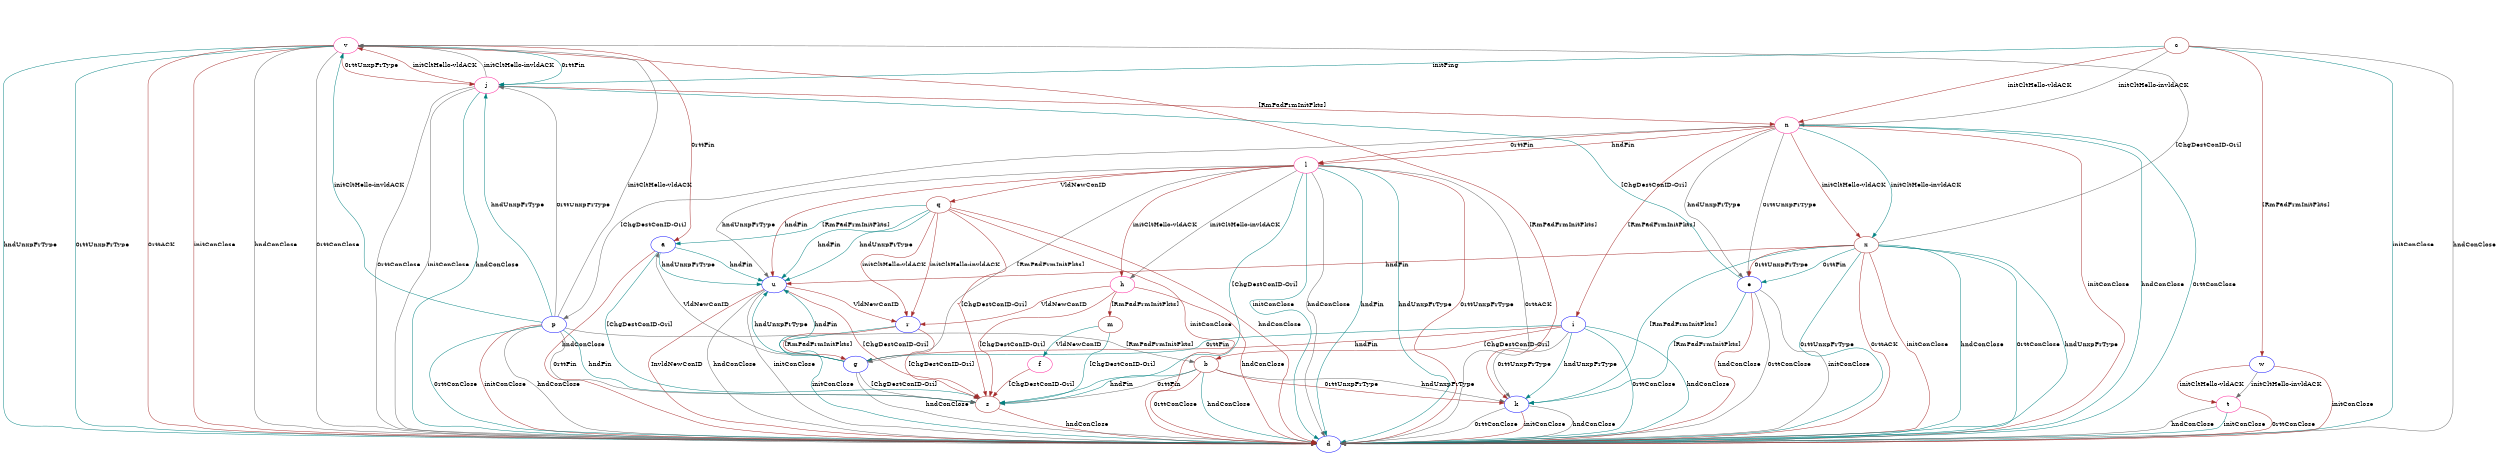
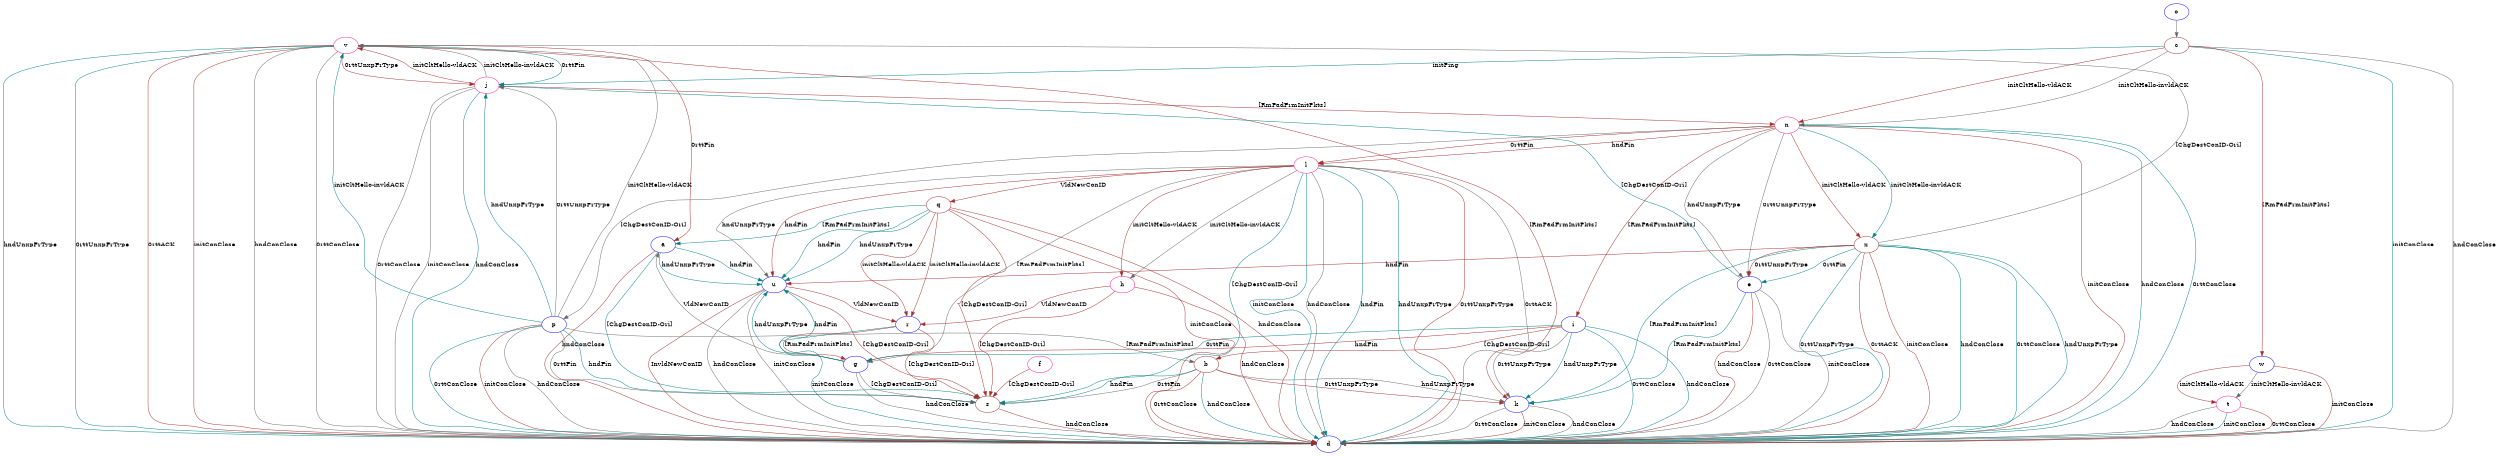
  digraph {
    fontname="DejaVu Serif"
    node [color=blue fontname="DejaVu Serif"]
    edge [color=brown fontname="DejaVu Serif"]
    a
    d
    s [color=brown]
    u
    r
    g
    b [color=brown]
    k
    c [color=brown]
    j [color=deeppink]
    n [color=deeppink]
    w
    v [color=deeppink]
    e
    i
    l [color=deeppink]
    p
    x [color=brown]
    t [color=deeppink]
    h [color=deeppink]
    q [color=brown]
    f [color=deeppink]
-   m [color=brown]
+   o
    a -> d [label="hndConClose "]
    a -> s [color=teal label="[ChgDestConID-Ori] "]
    a -> u [color=teal label="hndFin "]
    a -> u [color=teal label="hndUnxpFrType "]
    s -> d [label="hndConClose "]
    u -> d [color=gray40 label="initConClose "]
    u -> d [color=gray40 label="hndConClose "]
    u -> d [label="InvldNewConID "]
    u -> s [label="[ChgDestConID-Ori] "]
    u -> r [label="VldNewConID "]
    r -> d [color=teal label="initConClose "]
    r -> s [label="[ChgDestConID-Ori] "]
    r -> g [label="[RmPadFrmInitPkts] "]
    g -> a [color=gray40 label="VldNewConID "]
    g -> d [color=gray40 label="hndConClose "]
    g -> s [color=gray40 label="[ChgDestConID-Ori] "]
    g -> u [color=teal label="hndFin "]
    g -> u [color=teal label="hndUnxpFrType "]
    b -> d [color=teal label="hndConClose "]
    b -> d [label="0rttConClose "]
    b -> s [color=teal label="hndFin "]
    b -> s [color=gray40 label="0rttFin "]
    b -> k [color=gray40 label="hndUnxpFrType "]
    b -> k [label="0rttUnxpFrType "]
    k -> d [label="initConClose "]
    k -> d [color=gray40 label="hndConClose "]
    k -> d [color=gray40 label="0rttConClose "]
    c -> d [color=teal label="initConClose "]
    c -> d [color=gray40 label="hndConClose "]
    c -> j [color=teal label="initPing "]
    c -> n [label="initCltHello-vldACK "]
    c -> n [color=gray40 label="initCltHello-invldACK "]
    c -> w [label="[RmPadFrmInitPkts] "]
    j -> d [color=gray40 label="initConClose "]
    j -> d [color=teal label="hndConClose "]
    j -> d [color=gray40 label="0rttConClose "]
    j -> n [label="[RmPadFrmInitPkts] "]
    j -> v [label="initCltHello-vldACK "]
    j -> v [color=gray40 label="initCltHello-invldACK "]
    n -> d [label="initConClose "]
    n -> d [color=teal label="hndConClose "]
    n -> d [color=teal label="0rttConClose "]
    n -> e [color=gray40 label="hndUnxpFrType "]
    n -> e [color=gray40 label="0rttUnxpFrType "]
    n -> i [label="[RmPadFrmInitPkts] "]
    n -> l [label="0rttFin "]
    n -> l [label="hndFin "]
    n -> p [color=gray40 label="[ChgDestConID-Ori] "]
    n -> x [label="initCltHello-vldACK "]
    n -> x [color=teal label="initCltHello-invldACK "]
    w -> d [label="initConClose "]
    w -> t [label="initCltHello-vldACK "]
    w -> t [color=gray40 label="initCltHello-invldACK "]
    v -> a [label="0rttFin "]
    v -> d [label="initConClose "]
    v -> d [color=gray40 label="hndConClose "]
    v -> d [color=gray40 label="0rttConClose "]
    v -> d [color=teal label="hndUnxpFrType "]
    v -> d [color=teal label="0rttUnxpFrType "]
    v -> d [label="0rttACK "]
    v -> k [label="[RmPadFrmInitPkts] "]
    v -> j [color=teal label="0rttFin "]
    v -> j [label="0rttUnxpFrType "]
    e -> d [color=gray40 label="initConClose "]
    e -> d [label="hndConClose "]
    e -> d [color=gray40 label="0rttConClose "]
    e -> k [color=teal label="[RmPadFrmInitPkts] "]
    e -> j [color=teal label="[ChgDestConID-Ori] "]
    i -> d [color=teal label="hndConClose "]
    i -> d [color=teal label="0rttConClose "]
    i -> g [label="hndFin "]
    i -> g [color=teal label="0rttFin "]
    i -> b [label="[ChgDestConID-Ori] "]
    i -> k [color=teal label="hndUnxpFrType "]
    i -> k [color=gray40 label="0rttUnxpFrType "]
    l -> d [color=teal label="initConClose "]
    l -> d [color=gray40 label="hndConClose "]
    l -> d [color=teal label="hndFin "]
    l -> d [color=teal label="hndUnxpFrType "]
    l -> d [label="0rttUnxpFrType "]
    l -> d [color=gray40 label="0rttACK "]
    l -> s [color=teal label="[ChgDestConID-Ori] "]
    l -> u [label="hndFin "]
    l -> u [color=gray40 label="hndUnxpFrType "]
    l -> g [color=gray40 label="[RmPadFrmInitPkts] "]
    l -> h [label="initCltHello-vldACK "]
    l -> h [color=gray40 label="initCltHello-invldACK "]
    l -> q [label="VldNewConID "]
    p -> d [label="initConClose "]
    p -> d [color=gray40 label="hndConClose "]
    p -> d [color=teal label="0rttConClose "]
    p -> s [color=teal label="hndFin "]
    p -> s [color=gray40 label="0rttFin "]
    p -> b [color=gray40 label="[RmPadFrmInitPkts] "]
    p -> j [color=teal label="hndUnxpFrType "]
    p -> j [color=gray40 label="0rttUnxpFrType "]
    p -> v [color=gray40 label="initCltHello-vldACK "]
    p -> v [color=teal label="initCltHello-invldACK "]
    x -> d [label="initConClose "]
    x -> d [color=teal label="hndConClose "]
    x -> d [color=teal label="0rttConClose "]
    x -> d [color=teal label="hndUnxpFrType "]
    x -> d [color=teal label="0rttUnxpFrType "]
    x -> d [label="0rttACK "]
    x -> u [label="hndFin "]
    x -> k [color=teal label="[RmPadFrmInitPkts] "]
    x -> v [color=gray40 label="[ChgDestConID-Ori] "]
    x -> e [color=teal label="0rttFin "]
    x -> e [label="0rttUnxpFrType "]
    t -> d [color=teal label="initConClose "]
    t -> d [label="0rttConClose "]
    t -> d [color=gray40 label="hndConClose "]
    h -> d [label="hndConClose "]
    h -> s [label="[ChgDestConID-Ori] "]
    h -> r [label="VldNewConID "]
-   h -> m [label="[RmPadFrmInitPkts] "]
    q -> a [color=teal label="[RmPadFrmInitPkts] "]
    q -> d [label="initConClose "]
    q -> d [label="hndConClose "]
    q -> s [label="[ChgDestConID-Ori] "]
    q -> u [color=teal label="hndFin "]
    q -> u [color=teal label="hndUnxpFrType "]
    q -> r [label="initCltHello-vldACK "]
    q -> r [label="initCltHello-invldACK "]
    f -> s [label="[ChgDestConID-Ori] "]
-   m -> s [color=teal label="[ChgDestConID-Ori] "]
-   m -> f [color=teal label="VldNewConID "]
+   o -> c [color=gray40]
  }
